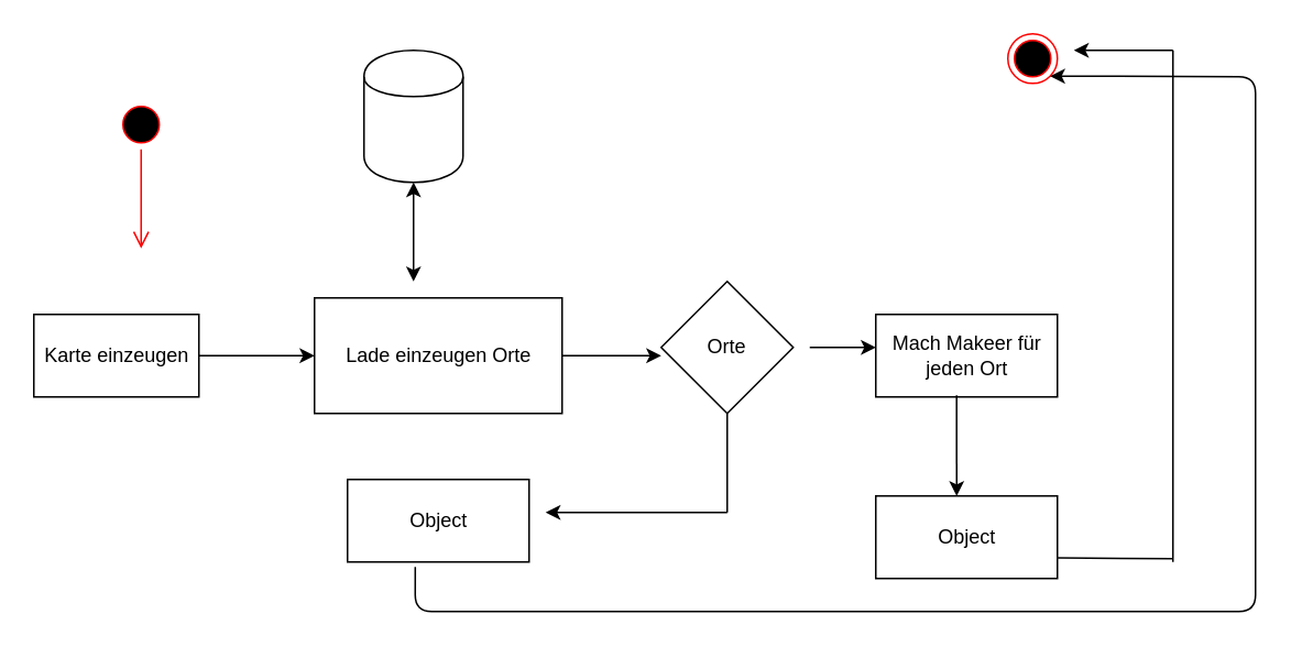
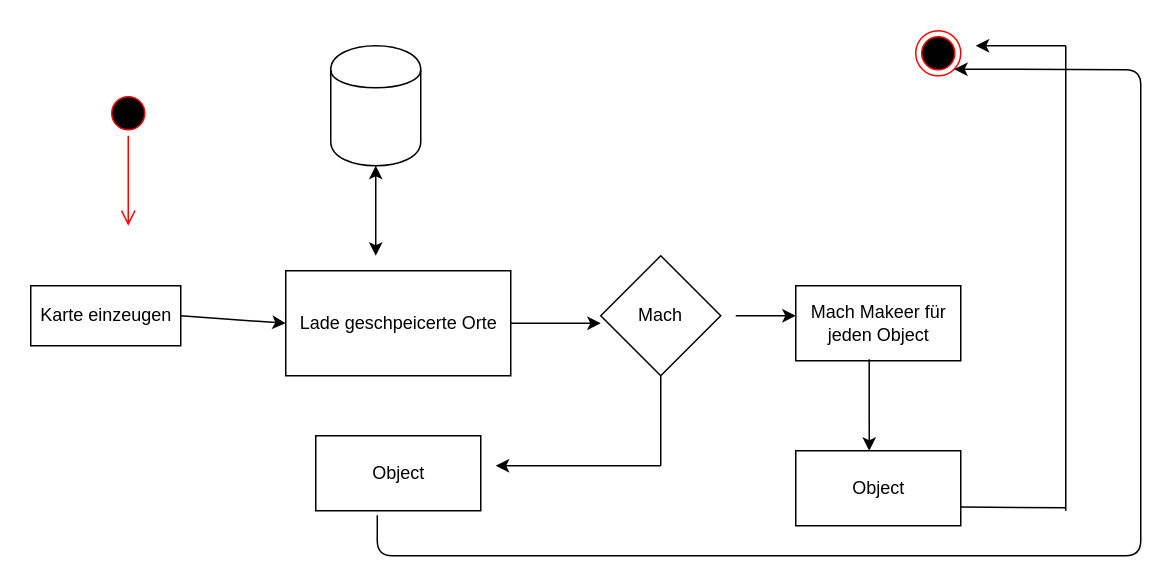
  <mxCell id="0" />
  <mxCell id="1" parent="0" />
  <mxCell id="2" value="" style="ellipse;html=1;shape=startState;fillColor=#000000;strokeColor=#ff0000;" vertex="1" parent="1"><mxGeometry x="70" y="60" width="30" height="30" as="geometry" /></mxCell>
  <mxCell id="3" value="" style="edgeStyle=orthogonalEdgeStyle;html=1;verticalAlign=bottom;endArrow=open;endSize=8;strokeColor=#ff0000;" edge="1" source="2" parent="1"><mxGeometry relative="1" as="geometry"><mxPoint x="85" y="150" as="targetPoint" /></mxGeometry></mxCell>
  <mxCell id="4" value="" style="ellipse;html=1;shape=endState;fillColor=#000000;strokeColor=#ff0000;" vertex="1" parent="1"><mxGeometry x="610" y="20" width="30" height="30" as="geometry" /></mxCell>
- <mxCell id="5" value="Karte einzeugen" style="html=1;" vertex="1" parent="1"><mxGeometry x="20" y="190" width="100" height="50" as="geometry" /></mxCell>
+ <mxCell id="5" value="Karte einzeugen" style="html=1;" vertex="1" parent="1"><mxGeometry x="20" y="190" width="100" height="40" as="geometry" /></mxCell>
  <mxCell id="6" value="" style="endArrow=classic;html=1;exitX=1;exitY=0.5;exitDx=0;exitDy=0;" edge="1" parent="1" source="5"><mxGeometry width="50" height="50" relative="1" as="geometry"><mxPoint x="240" y="260" as="sourcePoint" /><mxPoint x="190" y="215" as="targetPoint" /></mxGeometry></mxCell>
- <mxCell id="7" value="Lade einzeugen Orte" style="html=1;" vertex="1" parent="1"><mxGeometry x="190" y="180" width="150" height="70" as="geometry" /></mxCell>
+ <mxCell id="7" value="Lade geschpeicerte Orte" style="html=1;" vertex="1" parent="1"><mxGeometry x="190" y="180" width="150" height="70" as="geometry" /></mxCell>
  <mxCell id="8" value="" style="endArrow=classic;startArrow=classic;html=1;" edge="1" parent="1"><mxGeometry width="50" height="50" relative="1" as="geometry"><mxPoint x="250" y="170" as="sourcePoint" /><mxPoint x="250" y="110" as="targetPoint" /></mxGeometry></mxCell>
  <mxCell id="9" value="" style="shape=cylinder;whiteSpace=wrap;html=1;boundedLbl=1;backgroundOutline=1;" vertex="1" parent="1"><mxGeometry x="220" y="30" width="60" height="80" as="geometry" /></mxCell>
  <mxCell id="10" value="" style="endArrow=classic;html=1;exitX=1;exitY=0.5;exitDx=0;exitDy=0;" edge="1" parent="1" source="7"><mxGeometry width="50" height="50" relative="1" as="geometry"><mxPoint x="340" y="240" as="sourcePoint" /><mxPoint x="400" y="215" as="targetPoint" /></mxGeometry></mxCell>
- <mxCell id="11" value="Orte" style="rhombus;whiteSpace=wrap;html=1;" vertex="1" parent="1"><mxGeometry x="400" y="170" width="80" height="80" as="geometry" /></mxCell>
+ <mxCell id="11" value="Mach" style="rhombus;whiteSpace=wrap;html=1;" vertex="1" parent="1"><mxGeometry x="400" y="170" width="80" height="80" as="geometry" /></mxCell>
  <mxCell id="12" value="" style="endArrow=classic;html=1;" edge="1" parent="1"><mxGeometry width="50" height="50" relative="1" as="geometry"><mxPoint x="490" y="210" as="sourcePoint" /><mxPoint x="530" y="210" as="targetPoint" /></mxGeometry></mxCell>
- <mxCell id="13" value="&lt;div&gt;Mach Makeer für&lt;/div&gt;&lt;div&gt;jeden Ort&lt;br&gt;&lt;/div&gt;" style="html=1;" vertex="1" parent="1"><mxGeometry x="530" y="190" width="110" height="50" as="geometry" /></mxCell>
+ <mxCell id="13" value="&lt;div&gt;Mach Makeer für&lt;/div&gt;&lt;div&gt;jeden Object&lt;br&gt;&lt;/div&gt;" style="html=1;" vertex="1" parent="1"><mxGeometry x="530" y="190" width="110" height="50" as="geometry" /></mxCell>
  <mxCell id="14" value="" style="endArrow=classic;html=1;exitX=0.445;exitY=0.98;exitDx=0;exitDy=0;exitPerimeter=0;" edge="1" parent="1" source="13"><mxGeometry width="50" height="50" relative="1" as="geometry"><mxPoint x="560" y="290" as="sourcePoint" /><mxPoint x="579" y="300" as="targetPoint" /></mxGeometry></mxCell>
  <mxCell id="15" value="Object" style="html=1;" vertex="1" parent="1"><mxGeometry x="530" y="300" width="110" height="50" as="geometry" /></mxCell>
  <mxCell id="16" value="" style="endArrow=none;html=1;entryX=0.5;entryY=1;entryDx=0;entryDy=0;" edge="1" parent="1" target="11"><mxGeometry width="50" height="50" relative="1" as="geometry"><mxPoint x="440" y="310" as="sourcePoint" /><mxPoint x="470" y="250" as="targetPoint" /></mxGeometry></mxCell>
  <mxCell id="17" value="" style="endArrow=classic;html=1;" edge="1" parent="1"><mxGeometry width="50" height="50" relative="1" as="geometry"><mxPoint x="440" y="310" as="sourcePoint" /><mxPoint x="330" y="310" as="targetPoint" /></mxGeometry></mxCell>
  <mxCell id="18" value="Object" style="html=1;" vertex="1" parent="1"><mxGeometry x="210" y="290" width="110" height="50" as="geometry" /></mxCell>
  <mxCell id="19" value="" style="endArrow=none;html=1;exitX=1;exitY=0.75;exitDx=0;exitDy=0;" edge="1" parent="1" source="15"><mxGeometry width="50" height="50" relative="1" as="geometry"><mxPoint x="630" y="345" as="sourcePoint" /><mxPoint x="710" y="338" as="targetPoint" /></mxGeometry></mxCell>
  <mxCell id="20" value="" style="endArrow=none;html=1;" edge="1" parent="1"><mxGeometry width="50" height="50" relative="1" as="geometry"><mxPoint x="710" y="340" as="sourcePoint" /><mxPoint x="710" y="30" as="targetPoint" /></mxGeometry></mxCell>
  <mxCell id="21" value="" style="endArrow=classic;html=1;" edge="1" parent="1"><mxGeometry width="50" height="50" relative="1" as="geometry"><mxPoint x="710" y="30" as="sourcePoint" /><mxPoint x="650" y="30" as="targetPoint" /></mxGeometry></mxCell>
  <mxCell id="22" value="" style="endArrow=classic;html=1;exitX=0.373;exitY=1.06;exitDx=0;exitDy=0;exitPerimeter=0;entryX=1;entryY=1;entryDx=0;entryDy=0;" edge="1" parent="1" source="18" target="4"><mxGeometry width="50" height="50" relative="1" as="geometry"><mxPoint x="260" y="400" as="sourcePoint" /><mxPoint x="310" y="350" as="targetPoint" /><Array as="points"><mxPoint x="251" y="370" /><mxPoint x="760" y="370" /><mxPoint x="760" y="46" /></Array></mxGeometry></mxCell>
